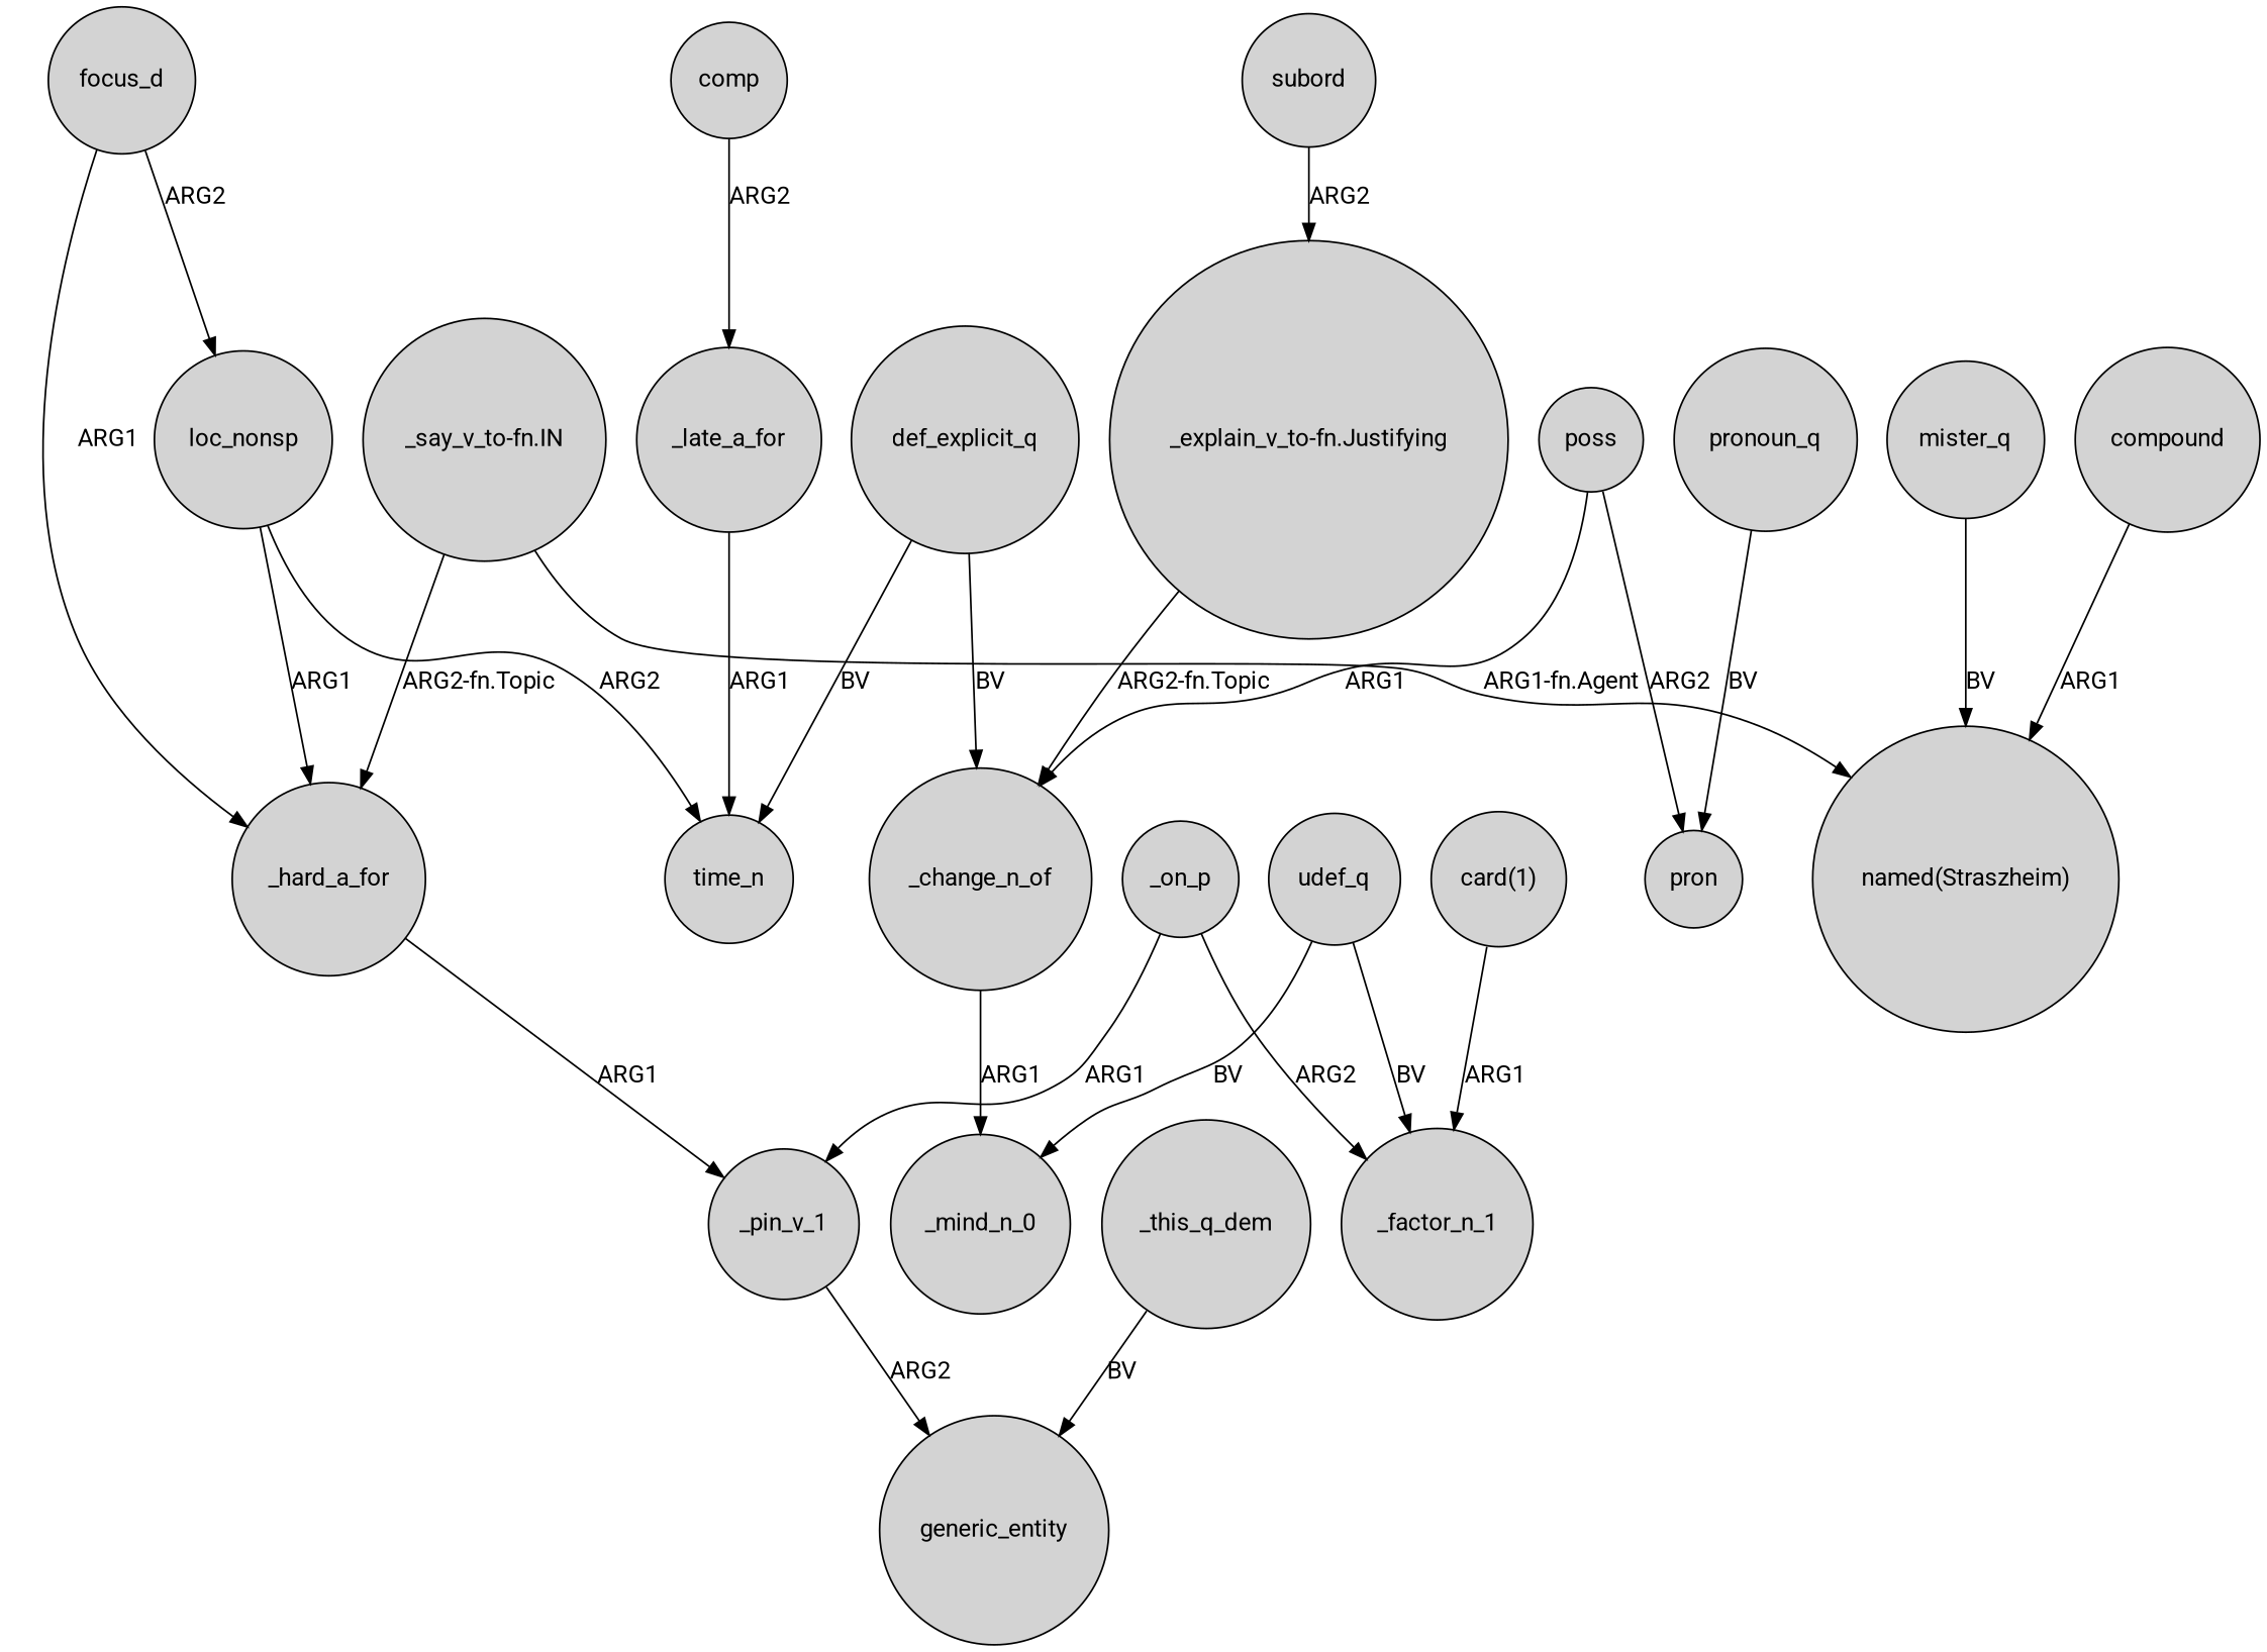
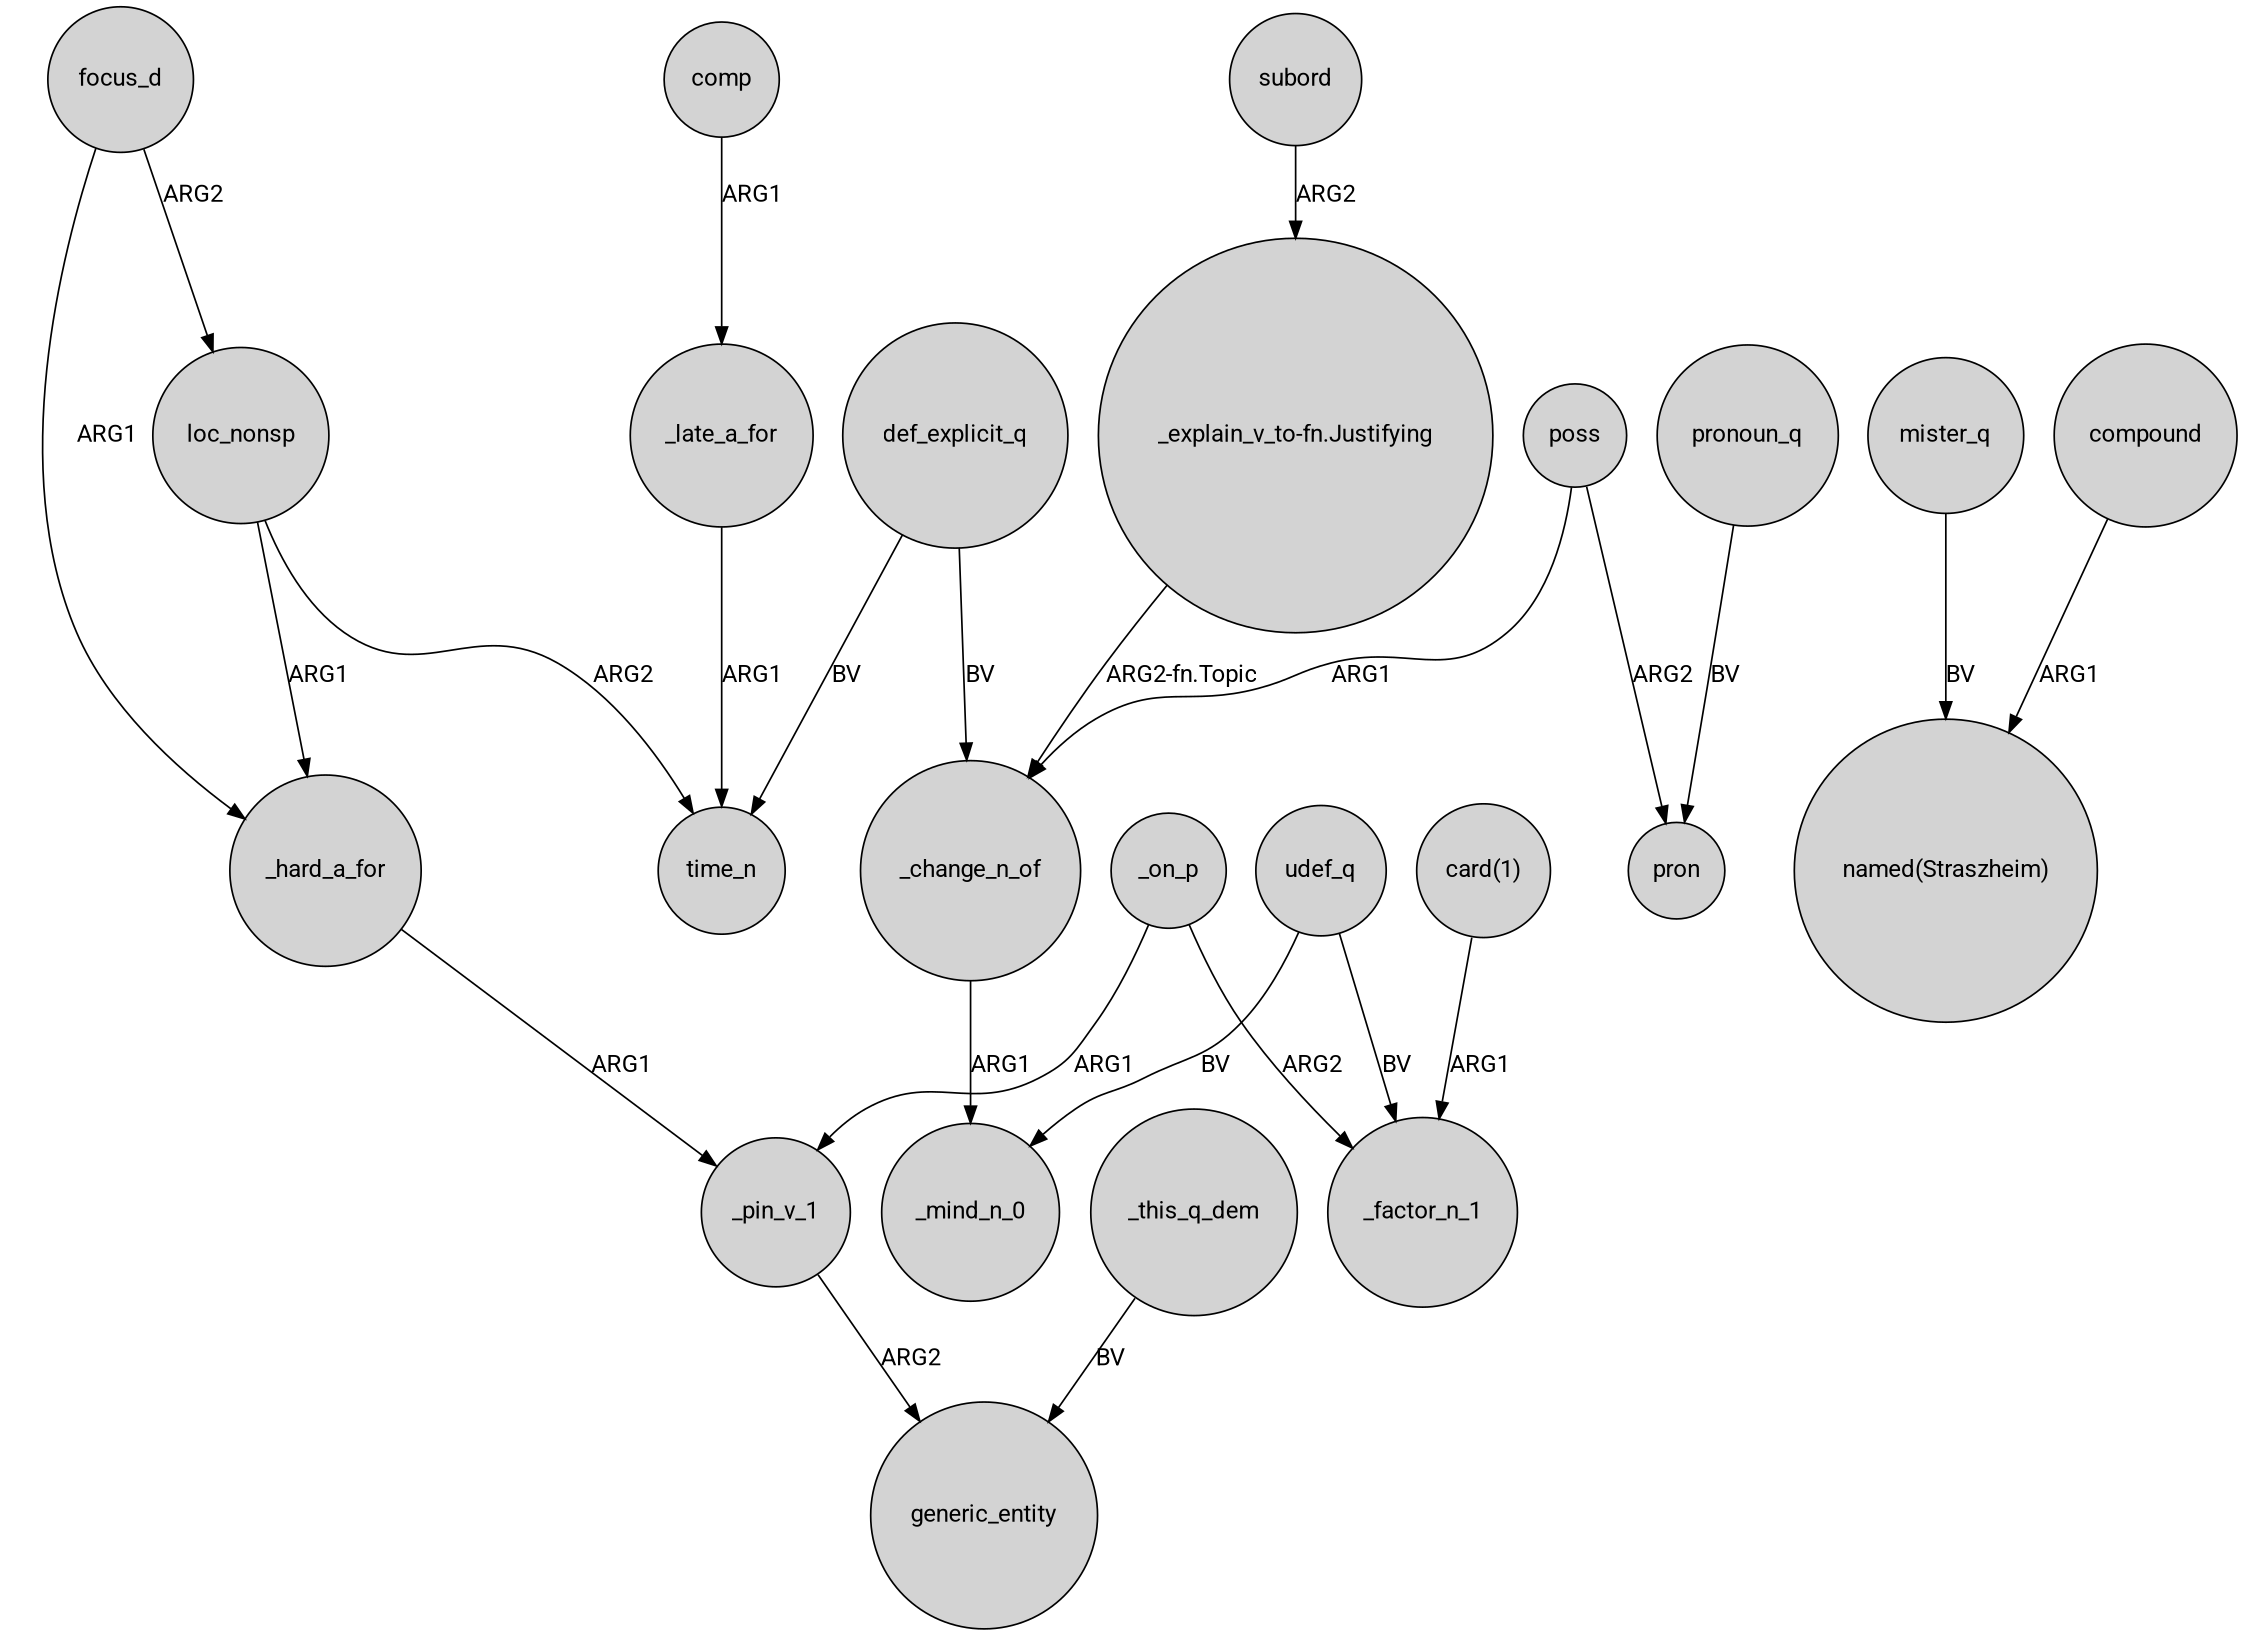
  digraph {
    fontname=Roboto
    node [fontname=Roboto shape=circle style=filled]
    edge [fontname=Roboto]
    _on_p
    _pin_v_1
    _factor_n_1
    generic_entity
    focus_d
    loc_nonsp
    _hard_a_for
    time_n
    comp
    _late_a_for
    poss
    pron
    _change_n_of
    n14 [label=_mind_n_0]
    def_explicit_q
    compound
    "named(Straszheim)"
    udef_q
    subord
    "_explain_v_to-fn.Justifying"
-   "_say_v_to-fn.IN"
    pronoun_q
    _this_q_dem
    "card(1)"
    n25 [label=mister_q]
    _on_p -> _pin_v_1 [label=ARG1]
    _on_p -> _factor_n_1 [label=ARG2]
    _pin_v_1 -> generic_entity [label=ARG2]
    focus_d -> loc_nonsp [label=ARG2]
    focus_d -> _hard_a_for [label=ARG1]
    loc_nonsp -> _hard_a_for [label=ARG1]
    loc_nonsp -> time_n [label=ARG2]
    _hard_a_for -> _pin_v_1 [label=ARG1]
-   comp -> _late_a_for [label=ARG2]
+   comp -> _late_a_for [label=ARG1]
    _late_a_for -> time_n [label=ARG1]
    poss -> pron [label=ARG2]
    poss -> _change_n_of [label=ARG1]
    _change_n_of -> n14 [label=ARG1]
    def_explicit_q -> time_n [label=BV]
    def_explicit_q -> _change_n_of [label=BV]
    compound -> "named(Straszheim)" [label=ARG1]
    udef_q -> _factor_n_1 [label=BV]
    udef_q -> n14 [label=BV]
    subord -> "_explain_v_to-fn.Justifying" [label=ARG2]
    "_explain_v_to-fn.Justifying" -> _change_n_of [label="ARG2-fn.Topic"]
-   "_say_v_to-fn.IN" -> _hard_a_for [label="ARG2-fn.Topic"]
-   "_say_v_to-fn.IN" -> "named(Straszheim)" [label="ARG1-fn.Agent"]
    pronoun_q -> pron [label=BV]
    _this_q_dem -> generic_entity [label=BV]
    "card(1)" -> _factor_n_1 [label=ARG1]
    n25 -> "named(Straszheim)" [label=BV]
  }
